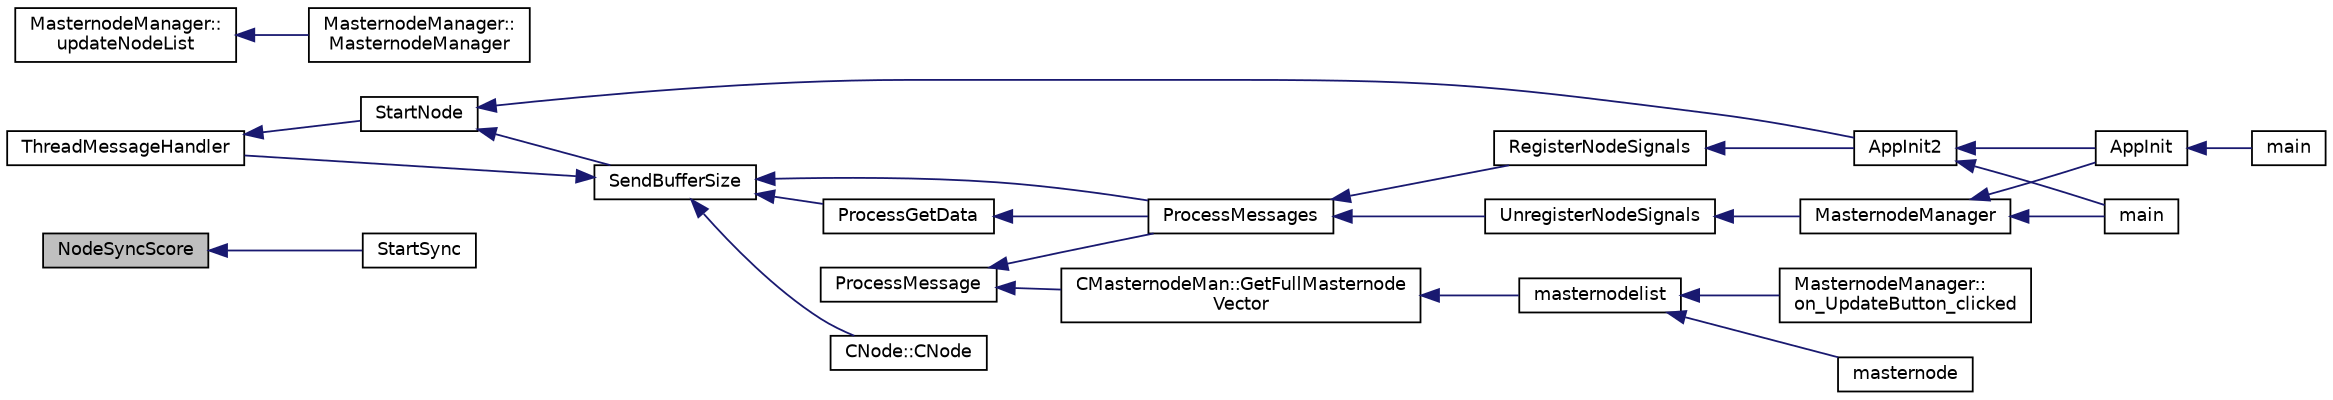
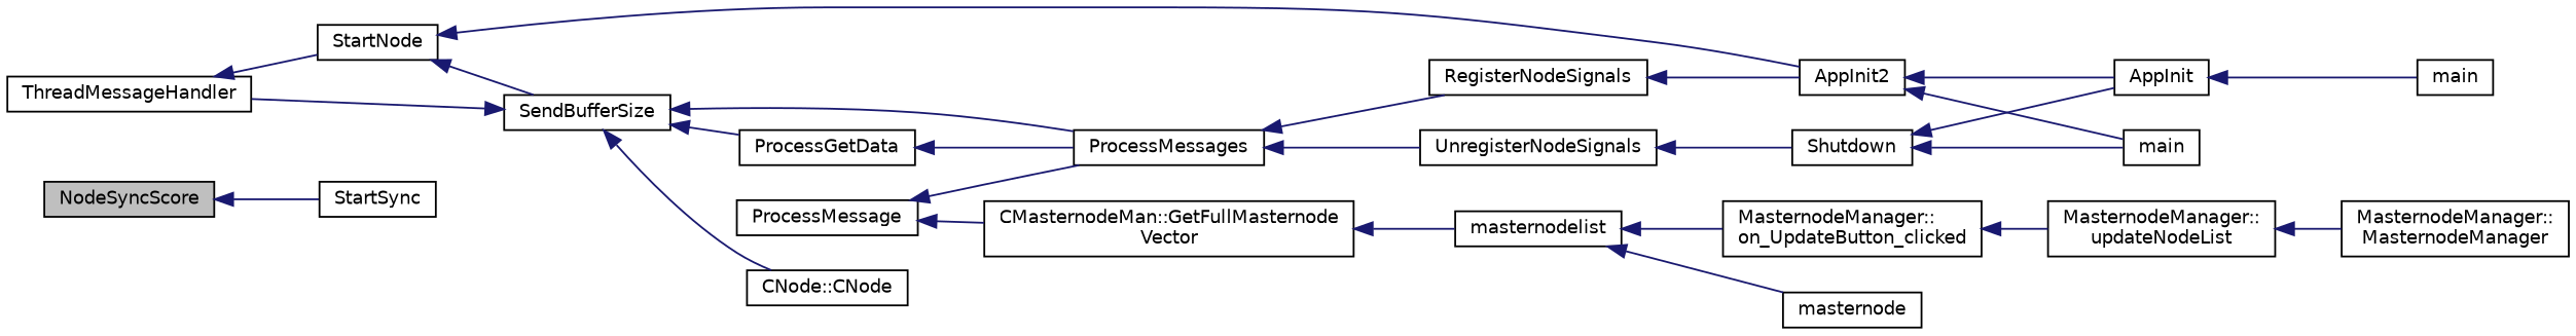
  digraph {
    rankdir=LR
    node [color=black fillcolor=white fontname=Helvetica fontsize=10 shape=record style=filled]
    edge [color=midnightblue dir=back fontname=Helvetica fontsize=10 labelfontname=Helvetica labelfontsize=10 style=solid]
    n1 [fillcolor=grey75 fontcolor=black height=0.2 label=NodeSyncScore width=0.4]
    n2 [height=0.2 label=StartSync width=0.4]
    n3 [height=0.2 label=ThreadMessageHandler width=0.4]
    n4 [height=0.2 label=StartNode width=0.4]
    n5 [height=0.2 label=AppInit2 width=0.4]
    n6 [height=0.2 label=SendBufferSize width=0.4]
    n7 [height=0.2 label=AppInit width=0.4]
    n8 [height=0.2 label=main width=0.4]
    n9 [height=0.2 label=ProcessGetData width=0.4]
    n10 [height=0.2 label=ProcessMessages width=0.4]
    n11 [height=0.2 label="CNode::CNode" width=0.4]
    n12 [height=0.2 label=main width=0.4]
    n13 [height=0.2 label=RegisterNodeSignals width=0.4]
    n14 [height=0.2 label=UnregisterNodeSignals width=0.4]
    n15 [height=0.2 label=ProcessMessage width=0.4]
    n16 [height=0.2 label="CMasternodeMan::GetFullMasternode\lVector" width=0.4]
    n17 [height=0.2 label=masternodelist width=0.4]
-   n18 [height=0.2 label=MasternodeManager width=0.4]
+   n18 [height=0.2 label=Shutdown width=0.4]
    n19 [height=0.2 label="MasternodeManager::\lupdateNodeList" width=0.4]
    n20 [height=0.2 label="MasternodeManager::\lMasternodeManager" width=0.4]
    n21 [height=0.2 label="MasternodeManager::\lon_UpdateButton_clicked" width=0.4]
    n22 [height=0.2 label=masternode width=0.4]
    n1 -> n2
    n3 -> n4
    n4 -> n5
    n4 -> n6
    n5 -> n7
    n5 -> n8
    n6 -> n3
    n6 -> n9
    n6 -> n10
    n6 -> n11
    n7 -> n12
    n9 -> n10
    n10 -> n13
    n10 -> n14
    n13 -> n5
    n14 -> n18
    n15 -> n10
    n15 -> n16
    n16 -> n17
    n17 -> n21
    n17 -> n22
    n18 -> n7
    n18 -> n8
    n19 -> n20
+   n21 -> n19
  }
